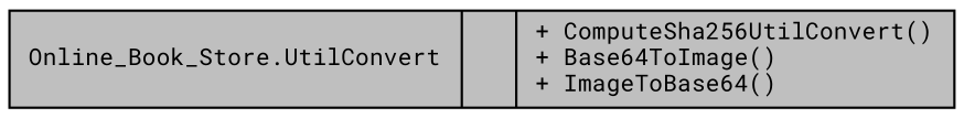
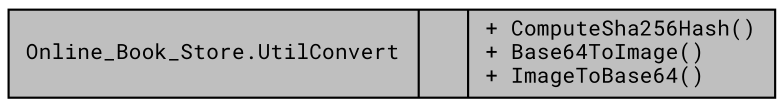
  digraph {
    rankdir=LR
    fontname="Roboto Mono"
-   n1 [color=black fillcolor=grey75 fontcolor=black fontname="Roboto Mono" fontsize=10 height=0.2 label="{Online_Book_Store.UtilConvert\n||+ ComputeSha256UtilConvert()\l+ Base64ToImage()\l+ ImageToBase64()\l}" shape=record style=filled width=0.4]
+   n1 [color=black fillcolor=grey75 fontcolor=black fontname="Roboto Mono" fontsize=10 height=0.2 label="{Online_Book_Store.UtilConvert\n||+ ComputeSha256Hash()\l+ Base64ToImage()\l+ ImageToBase64()\l}" shape=record style=filled width=0.4]
  }
